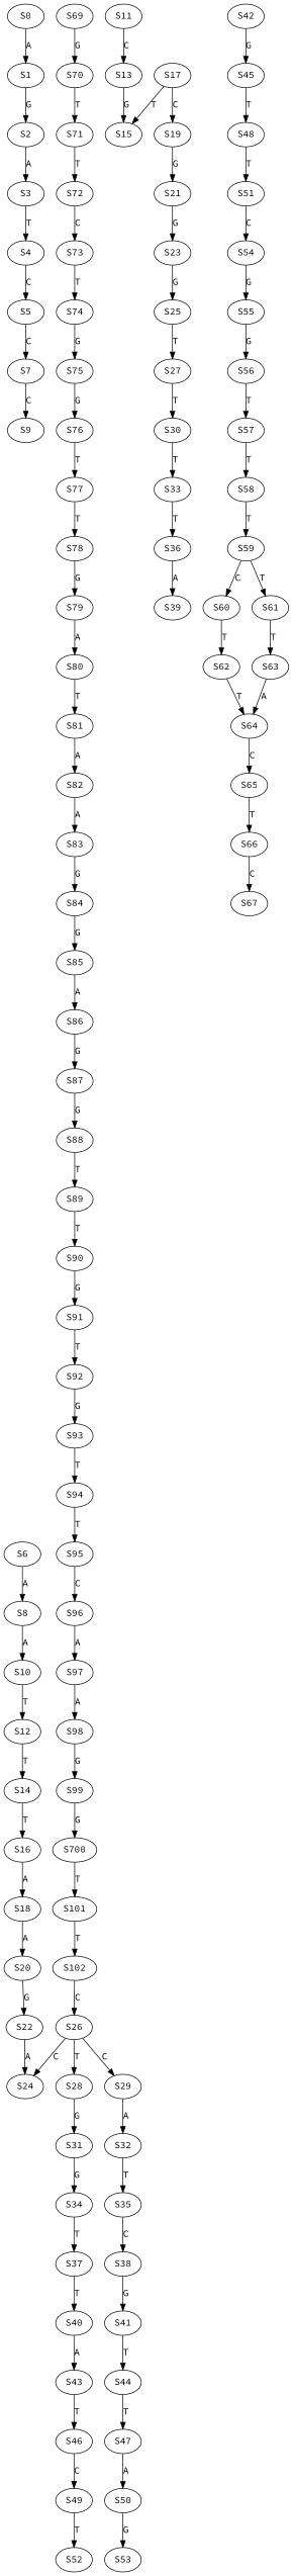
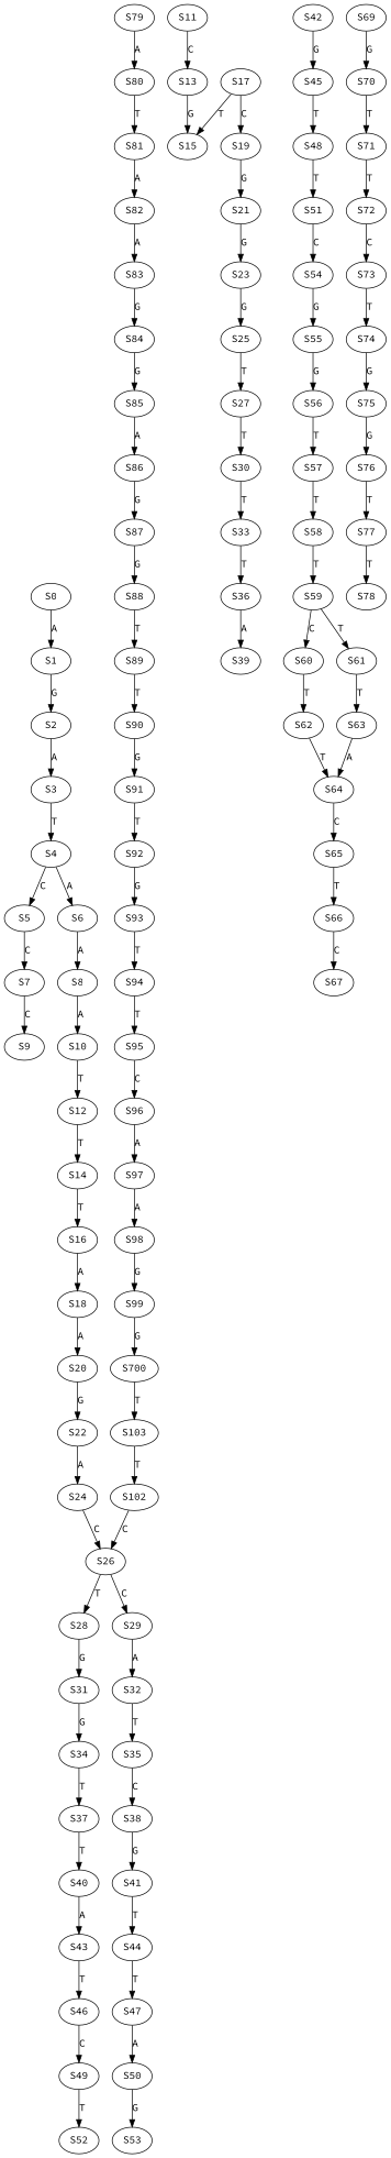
  strict digraph {
    fontname="Source Code Pro"
    node [fontname="Source Code Pro"]
    edge [fontname="Source Code Pro"]
    S0
    S1
    S2
    S3
    S4
    S5
    S6
    S7
    S8
    S9
    S10
    S12
    S11
    S13
    S14
    S15
    S16
    S18
    S17
    S19
    S20
    S21
    S22
    S23
    S24
    S25
    S26
    S27
    S28
    S29
    S30
    S31
    S32
    S33
    S34
    S35
    S36
    S37
    S38
    S39
    S40
    S41
    S43
    S44
    S42
    S45
    S46
    S47
    S48
    S49
    S50
    S51
    S52
    S53
    S54
    S55
    S56
    S57
    S58
    S59
    S60
    S61
    S62
    S63
    S64
    S65
    S66
    S67
    S69
    S70
    S71
    S72
    S73
    S74
    S75
    S76
    S77
    S78
    S79
    S80
    S81
    S82
    S83
    S84
    S85
    S86
    S87
    S88
    S89
    S90
    S91
    S92
    S93
    S94
    S95
    S96
    S97
    S98
    S99
    n100 [label=S700]
-   S101
+   S101 [label=S103]
    S102
    S0 -> S1 [label=A]
    S1 -> S2 [label=G]
    S2 -> S3 [label=A]
    S3 -> S4 [label=T]
    S4 -> S5 [label=C]
+   S4 -> S6 [label=A]
    S5 -> S7 [label=C]
    S6 -> S8 [label=A]
    S7 -> S9 [label=C]
    S8 -> S10 [label=A]
    S10 -> S12 [label=T]
    S12 -> S14 [label=T]
    S11 -> S13 [label=C]
    S13 -> S15 [label=G]
    S14 -> S16 [label=T]
    S16 -> S18 [label=A]
    S18 -> S20 [label=A]
    S17 -> S15 [label=T]
    S17 -> S19 [label=C]
    S19 -> S21 [label=G]
    S20 -> S22 [label=G]
    S21 -> S23 [label=G]
    S22 -> S24 [label=A]
    S23 -> S25 [label=G]
-   S26 -> S24 [label=C]
+   S24 -> S26 [label=C]
    S25 -> S27 [label=T]
    S26 -> S28 [label=T]
    S26 -> S29 [label=C]
    S27 -> S30 [label=T]
    S28 -> S31 [label=G]
    S29 -> S32 [label=A]
    S30 -> S33 [label=T]
    S31 -> S34 [label=G]
    S32 -> S35 [label=T]
    S33 -> S36 [label=T]
    S34 -> S37 [label=T]
    S35 -> S38 [label=C]
    S36 -> S39 [label=A]
    S37 -> S40 [label=T]
    S38 -> S41 [label=G]
    S40 -> S43 [label=A]
    S41 -> S44 [label=T]
    S43 -> S46 [label=T]
    S44 -> S47 [label=T]
    S42 -> S45 [label=G]
    S45 -> S48 [label=T]
    S46 -> S49 [label=C]
    S47 -> S50 [label=A]
    S48 -> S51 [label=T]
    S49 -> S52 [label=T]
    S50 -> S53 [label=G]
    S51 -> S54 [label=C]
    S54 -> S55 [label=G]
    S55 -> S56 [label=G]
    S56 -> S57 [label=T]
    S57 -> S58 [label=T]
    S58 -> S59 [label=T]
    S59 -> S60 [label=C]
    S59 -> S61 [label=T]
    S60 -> S62 [label=T]
    S61 -> S63 [label=T]
    S62 -> S64 [label=T]
    S63 -> S64 [label=A]
    S64 -> S65 [label=C]
    S65 -> S66 [label=T]
    S66 -> S67 [label=C]
    S69 -> S70 [label=G]
    S70 -> S71 [label=T]
    S71 -> S72 [label=T]
    S72 -> S73 [label=C]
    S73 -> S74 [label=T]
    S74 -> S75 [label=G]
    S75 -> S76 [label=G]
    S76 -> S77 [label=T]
    S77 -> S78 [label=T]
-   S78 -> S79 [label=G]
    S79 -> S80 [label=A]
    S80 -> S81 [label=T]
    S81 -> S82 [label=A]
    S82 -> S83 [label=A]
    S83 -> S84 [label=G]
    S84 -> S85 [label=G]
    S85 -> S86 [label=A]
    S86 -> S87 [label=G]
    S87 -> S88 [label=G]
    S88 -> S89 [label=T]
    S89 -> S90 [label=T]
    S90 -> S91 [label=G]
    S91 -> S92 [label=T]
    S92 -> S93 [label=G]
    S93 -> S94 [label=T]
    S94 -> S95 [label=T]
    S95 -> S96 [label=C]
    S96 -> S97 [label=A]
    S97 -> S98 [label=A]
    S98 -> S99 [label=G]
    S99 -> n100 [label=G]
    n100 -> S101 [label=T]
    S101 -> S102 [label=T]
    S102 -> S26 [label=C]
  }
